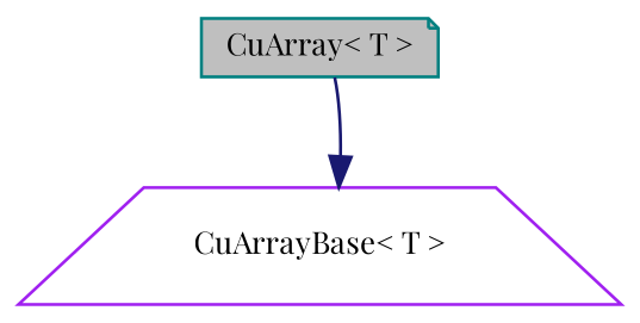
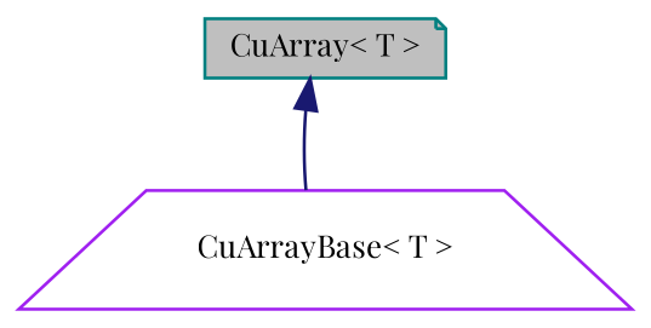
  digraph {
    fontname="Playfair Display"
    node [fontname="Playfair Display" fontsize=10 style=filled]
    n1 [color=teal fillcolor=grey75 fontcolor=black height=0.2 label="CuArray\< T \>" shape=note width=0.4]
    n2 [color=purple fillcolor=white height=0.2 label="CuArrayBase\< T \>" shape=trapezium width=0.4]
-   n2 -> n1 [color=midnightblue dir=back fontname="Playfair Display" fontsize=10 labelfontname=Helvetica labelfontsize=10 style=solid]
+   n1 -> n2 [color=midnightblue dir=back fontname="Playfair Display" fontsize=10 labelfontname=Helvetica labelfontsize=10 style=solid]
  }
